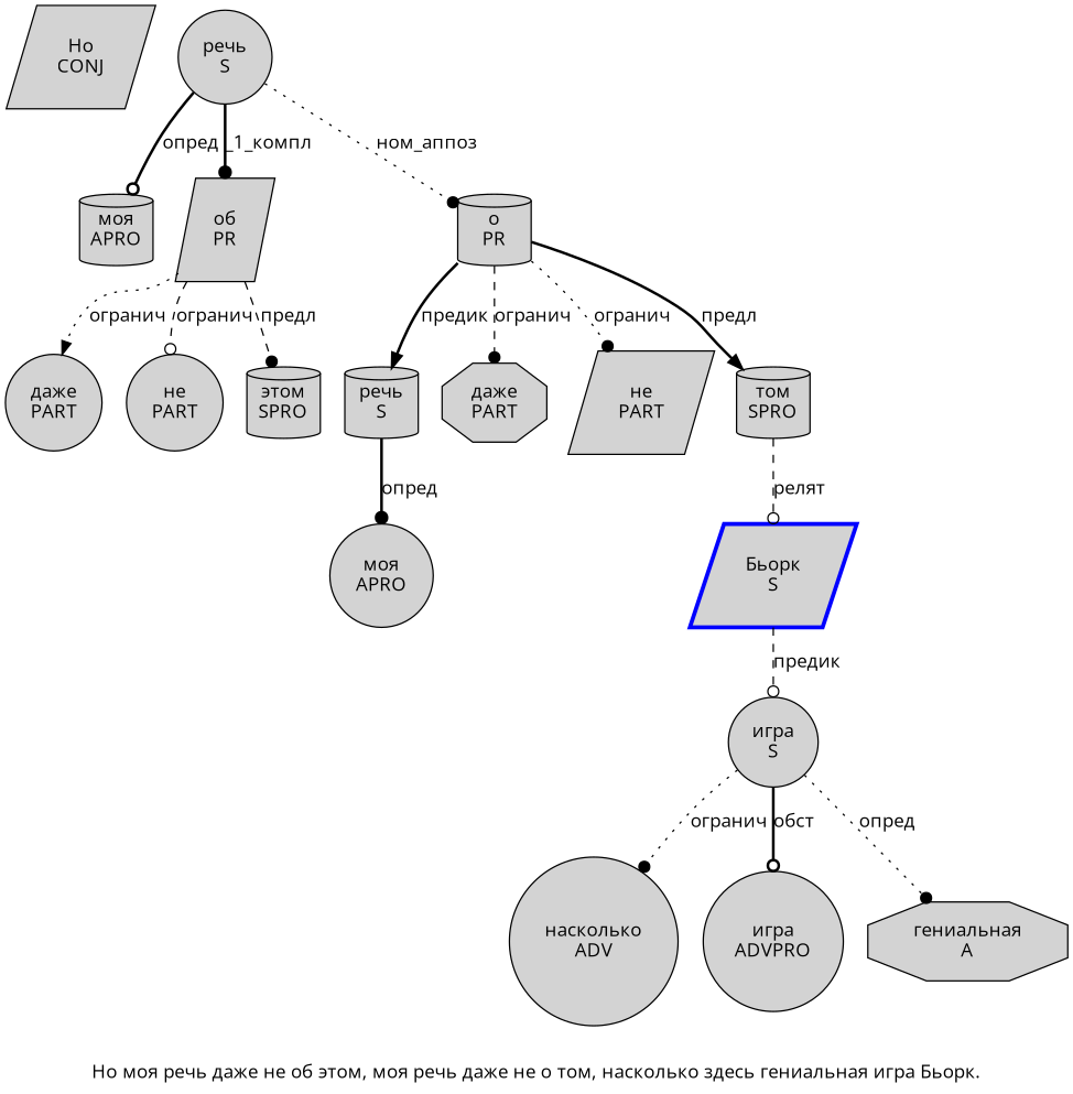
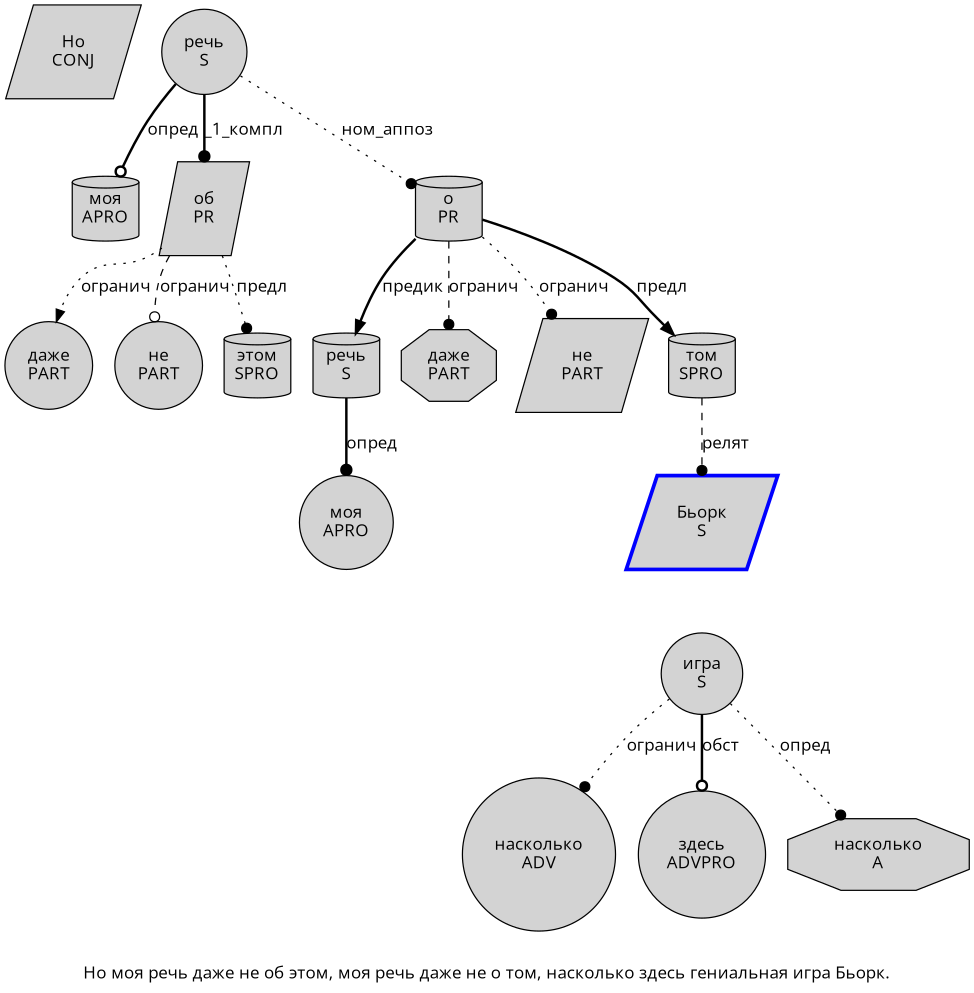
  digraph {
    fontname="Open Sans"
    label="Но моя речь даже не об этом, моя речь даже не о том, насколько здесь гениальная игра Бьорк."
    node [fillcolor=lightgray fontname="Open Sans" penwidth=1 shape=circle style=filled]
    edge [arrowhead=dot fontname="Open Sans" style=bold]
    n1 [label="Но\nCONJ" shape=parallelogram]
    n2 [label="моя\nAPRO" shape=cylinder]
    n3 [label="речь\nS"]
    n4 [label="об\nPR" shape=parallelogram]
    n5 [label="о\nPR" shape=cylinder]
    n6 [label="даже\nPART"]
    n7 [label="не\nPART"]
    n8 [label="этом\nSPRO" shape=cylinder]
    n9 [label="речь\nS" shape=cylinder]
    n10 [label="даже\nPART" shape=octagon]
    n11 [label="не\nPART" shape=parallelogram]
    n12 [label="том\nSPRO" shape=cylinder]
    n13 [label="моя\nAPRO"]
    n14 [color=blue label="Бьорк\nS" penwidth=3 shape=parallelogram]
    n15 [label="игра\nS"]
    n16 [label="насколько\nADV"]
-   n17 [label="игра\nADVPRO"]
-   n18 [label="гениальная\nA" shape=octagon]
+   n17 [label="здесь\nADVPRO"]
+   n18 [label="насколько\nA" shape=octagon]
    n3 -> n2 [arrowhead=odot label="опред"]
    n3 -> n4 [label="_1_компл"]
    n3 -> n5 [label="ном_аппоз" style=dotted]
    n4 -> n6 [arrowhead=normal label="огранич" style=dotted]
    n4 -> n7 [arrowhead=odot label="огранич" style=dashed]
-   n4 -> n8 [label="предл" style=dashed]
+   n4 -> n8 [label="предл" style=dotted]
    n5 -> n9 [arrowhead=normal label="предик"]
    n5 -> n10 [label="огранич" style=dashed]
    n5 -> n11 [label="огранич" style=dotted]
    n5 -> n12 [arrowhead=normal label="предл"]
    n9 -> n13 [label="опред"]
-   n12 -> n14 [arrowhead=odot label="релят" style=dashed]
-   n14 -> n15 [arrowhead=odot label="предик" style=dashed]
+   n12 -> n14 [label="релят" style=dashed]
    n15 -> n16 [label="огранич" style=dotted]
    n15 -> n17 [arrowhead=odot label="обст"]
    n15 -> n18 [label="опред" style=dotted]
  }
